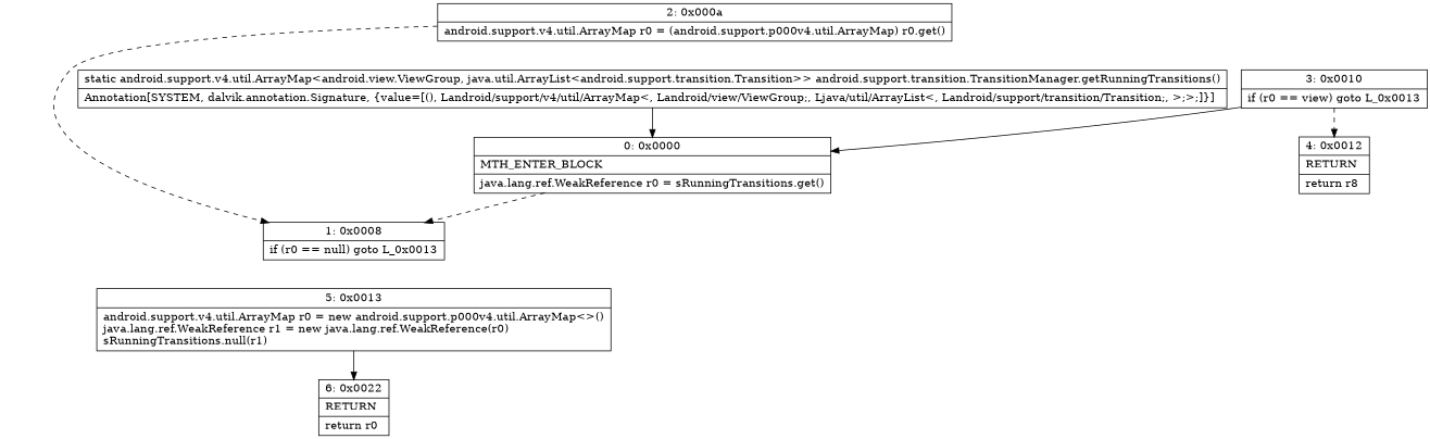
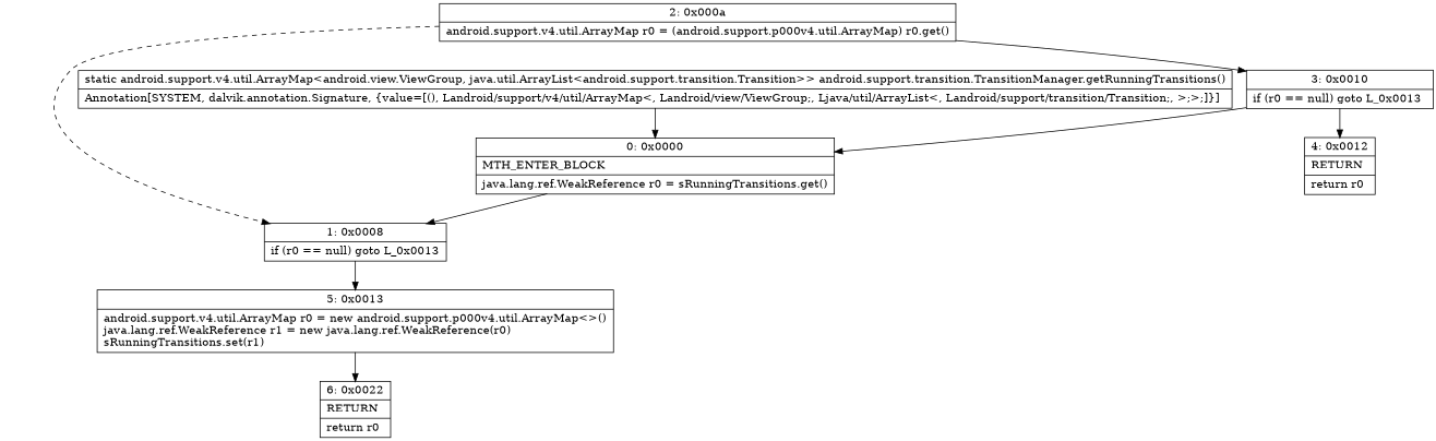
  digraph {
    node [shape=record]
    n1 [label="{0\:\ 0x0000|MTH_ENTER_BLOCK\l|java.lang.ref.WeakReference r0 = sRunningTransitions.get()\l}"]
    n2 [label="{1\:\ 0x0008|if (r0 == null) goto L_0x0013\l}"]
-   n3 [label="{5\:\ 0x0013|android.support.v4.util.ArrayMap r0 = new android.support.p000v4.util.ArrayMap\<\>()\ljava.lang.ref.WeakReference r1 = new java.lang.ref.WeakReference(r0)\lsRunningTransitions.null(r1)\l}"]
+   n3 [label="{5\:\ 0x0013|android.support.v4.util.ArrayMap r0 = new android.support.p000v4.util.ArrayMap\<\>()\ljava.lang.ref.WeakReference r1 = new java.lang.ref.WeakReference(r0)\lsRunningTransitions.set(r1)\l}"]
    n4 [label="{2\:\ 0x000a|android.support.v4.util.ArrayMap r0 = (android.support.p000v4.util.ArrayMap) r0.get()\l}"]
-   n5 [label="{3\:\ 0x0010|if (r0 == view) goto L_0x0013\l}"]
+   n5 [label="{3\:\ 0x0010|if (r0 == null) goto L_0x0013\l}"]
    n6 [label="{6\:\ 0x0022|RETURN\l|return r0\l}"]
-   n7 [label="{4\:\ 0x0012|RETURN\l|return r8\l}"]
+   n7 [label="{4\:\ 0x0012|RETURN\l|return r0\l}"]
    n8 [label="{static android.support.v4.util.ArrayMap\<android.view.ViewGroup, java.util.ArrayList\<android.support.transition.Transition\>\> android.support.transition.TransitionManager.getRunningTransitions()  | Annotation[SYSTEM, dalvik.annotation.Signature, \{value=[(), Landroid\/support\/v4\/util\/ArrayMap\<, Landroid\/view\/ViewGroup;, Ljava\/util\/ArrayList\<, Landroid\/support\/transition\/Transition;, \>;\>;]\}]\l}"]
-   n1 -> n2 [style=dashed]
+   n1 -> n2
+   n2 -> n3
    n3 -> n6
    n4 -> n2 [style=dashed]
+   n4 -> n5
    n5 -> n1
-   n5 -> n7 [style=dashed]
+   n5 -> n7 [style=solid]
    n8 -> n1
  }
